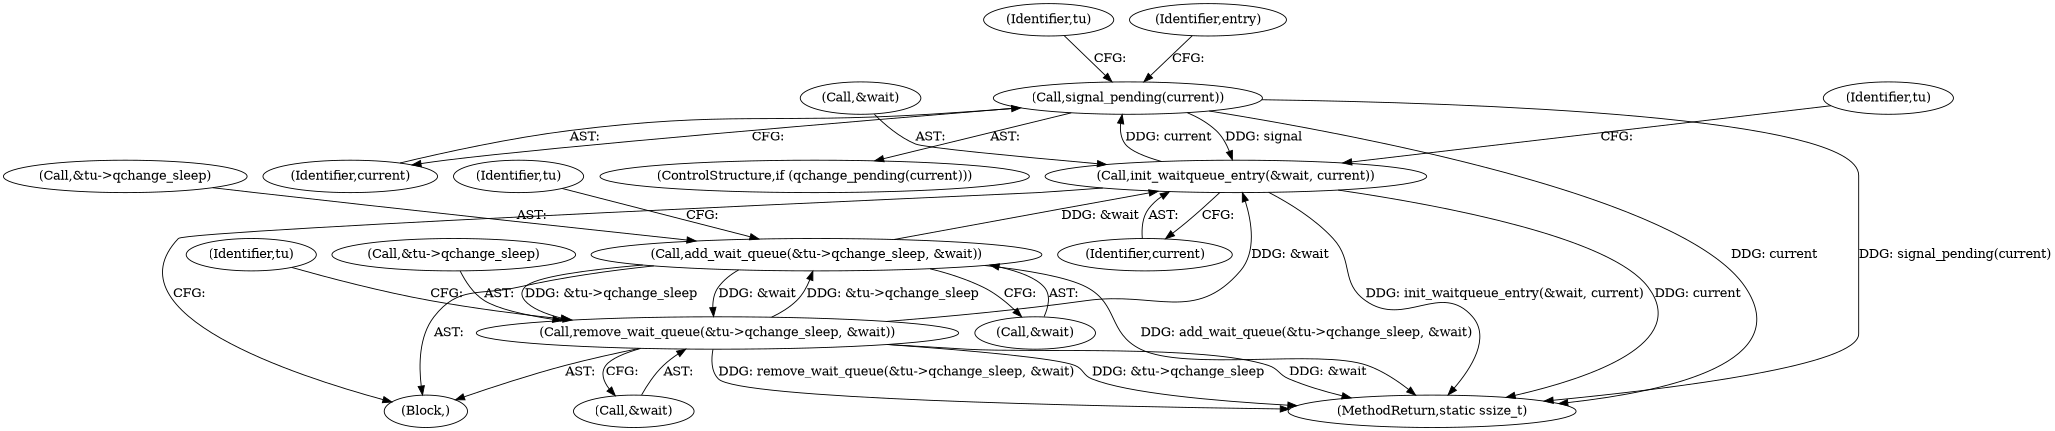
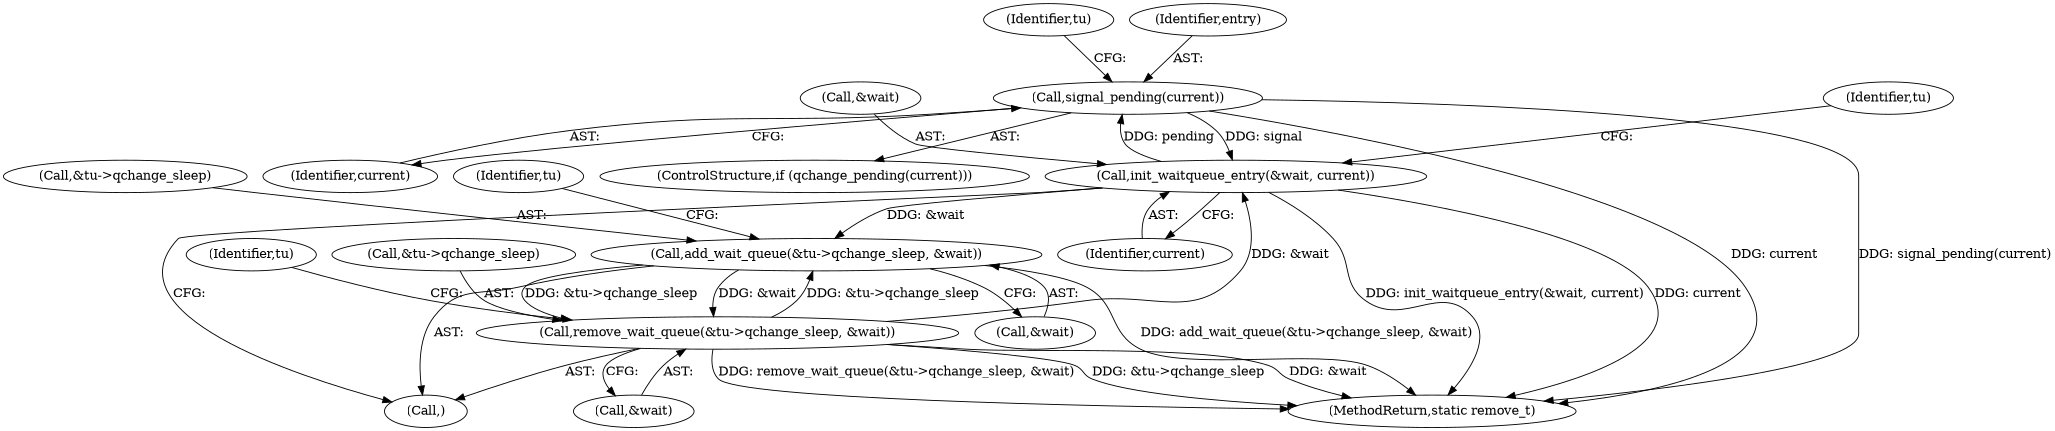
  digraph {
    n1 [label="(Call,signal_pending(current))"]
    n2 [label="(Call,init_waitqueue_entry(&wait, current))"]
-   n3 [label="(MethodReturn,static ssize_t)"]
+   n3 [label="(MethodReturn,static remove_t)"]
    n4 [label="(ControlStructure,if (qchange_pending(current)))"]
    n5 [label="(Identifier,current)"]
    n6 [label="(Call,add_wait_queue(&tu->qchange_sleep, &wait))"]
    n7 [label="(Identifier,current)"]
-   n8 [label="(Block,)"]
+   n8 [label="(Call,)"]
    n9 [label="(Call,remove_wait_queue(&tu->qchange_sleep, &wait))"]
    n10 [label="(Call,&wait)"]
    n11 [label="(Call,&wait)"]
    n12 [label="(Call,&tu->qchange_sleep)"]
    n13 [label="(Identifier,tu)"]
    n14 [label="(Identifier,tu)"]
    n15 [label="(Identifier,tu)"]
    n16 [label="(Identifier,entry)"]
    n17 [label="(Identifier,tu)"]
    n18 [label="(Call,&wait)"]
    n19 [label="(Call,&tu->qchange_sleep)"]
    n1 -> n2 [label="DDG: signal"]
    n1 -> n3 [label="DDG: current"]
    n1 -> n3 [label="DDG: signal_pending(current)"]
    n1 -> n4 [label="AST: "]
    n1 -> n5 [label="CFG: "]
-   n2 -> n1 [label="DDG: current"]
+   n2 -> n1 [label="DDG: pending"]
    n2 -> n3 [label="DDG: current"]
    n2 -> n3 [label="DDG: init_waitqueue_entry(&wait, current)"]
-   n6 -> n2 [label="DDG: &wait"]
+   n2 -> n6 [label="DDG: &wait"]
    n2 -> n7 [label="CFG: "]
    n2 -> n8 [label="CFG: "]
    n5 -> n1 [label="AST: "]
    n6 -> n3 [label="DDG: add_wait_queue(&tu->qchange_sleep, &wait)"]
    n6 -> n8 [label="AST: "]
    n6 -> n9 [label="DDG: &tu->qchange_sleep"]
    n6 -> n9 [label="DDG: &wait"]
    n6 -> n10 [label="CFG: "]
    n7 -> n2 [label="AST: "]
    n9 -> n2 [label="DDG: &wait"]
    n9 -> n3 [label="DDG: &wait"]
    n9 -> n3 [label="DDG: remove_wait_queue(&tu->qchange_sleep, &wait)"]
    n9 -> n3 [label="DDG: &tu->qchange_sleep"]
    n9 -> n6 [label="DDG: &tu->qchange_sleep"]
    n9 -> n8 [label="AST: "]
    n9 -> n11 [label="CFG: "]
    n10 -> n6 [label="AST: "]
    n11 -> n9 [label="AST: "]
    n12 -> n6 [label="AST: "]
    n13 -> n1 [label="CFG: "]
    n14 -> n6 [label="CFG: "]
    n15 -> n9 [label="CFG: "]
-   n16 -> n1 [label="CFG: "]
+   n16 -> n1 [label="AST: "]
    n17 -> n2 [label="CFG: "]
    n18 -> n2 [label="AST: "]
    n19 -> n9 [label="AST: "]
  }
